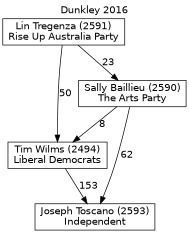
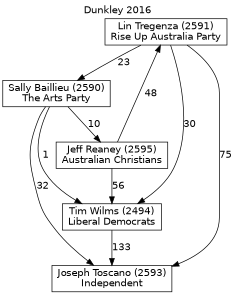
  digraph {
    fontname="DejaVu Sans"
    label="Dunkley 2016"
    labelloc=t
    mclimit=10
    node [fontname="DejaVu Sans" shape=box]
    edge [fontname="DejaVu Sans"]
    n1 [label="Joseph Toscano (2593)\nIndependent"]
    n2 [label="Tim Wilms (2494)\nLiberal Democrats"]
    n3 [label="Lin Tregenza (2591)\nRise Up Australia Party"]
    n4 [label="Sally Baillieu (2590)\nThe Arts Party"]
-   n2 -> n1 [label=153]
-   n3 -> n2 [label=50]
+   n5 [label="Jeff Reaney (2595)\nAustralian Christians"]
+   n2 -> n1 [label=133]
+   n3 -> n1 [label=75]
+   n3 -> n2 [label=30]
    n3 -> n4 [label=23]
-   n4 -> n1 [label=62]
-   n4 -> n2 [label=8]
+   n4 -> n1 [label=32]
+   n4 -> n2 [label=1]
+   n4 -> n5 [label=10]
+   n5 -> n2 [label=56]
+   n5 -> n3 [label=48]
  }
